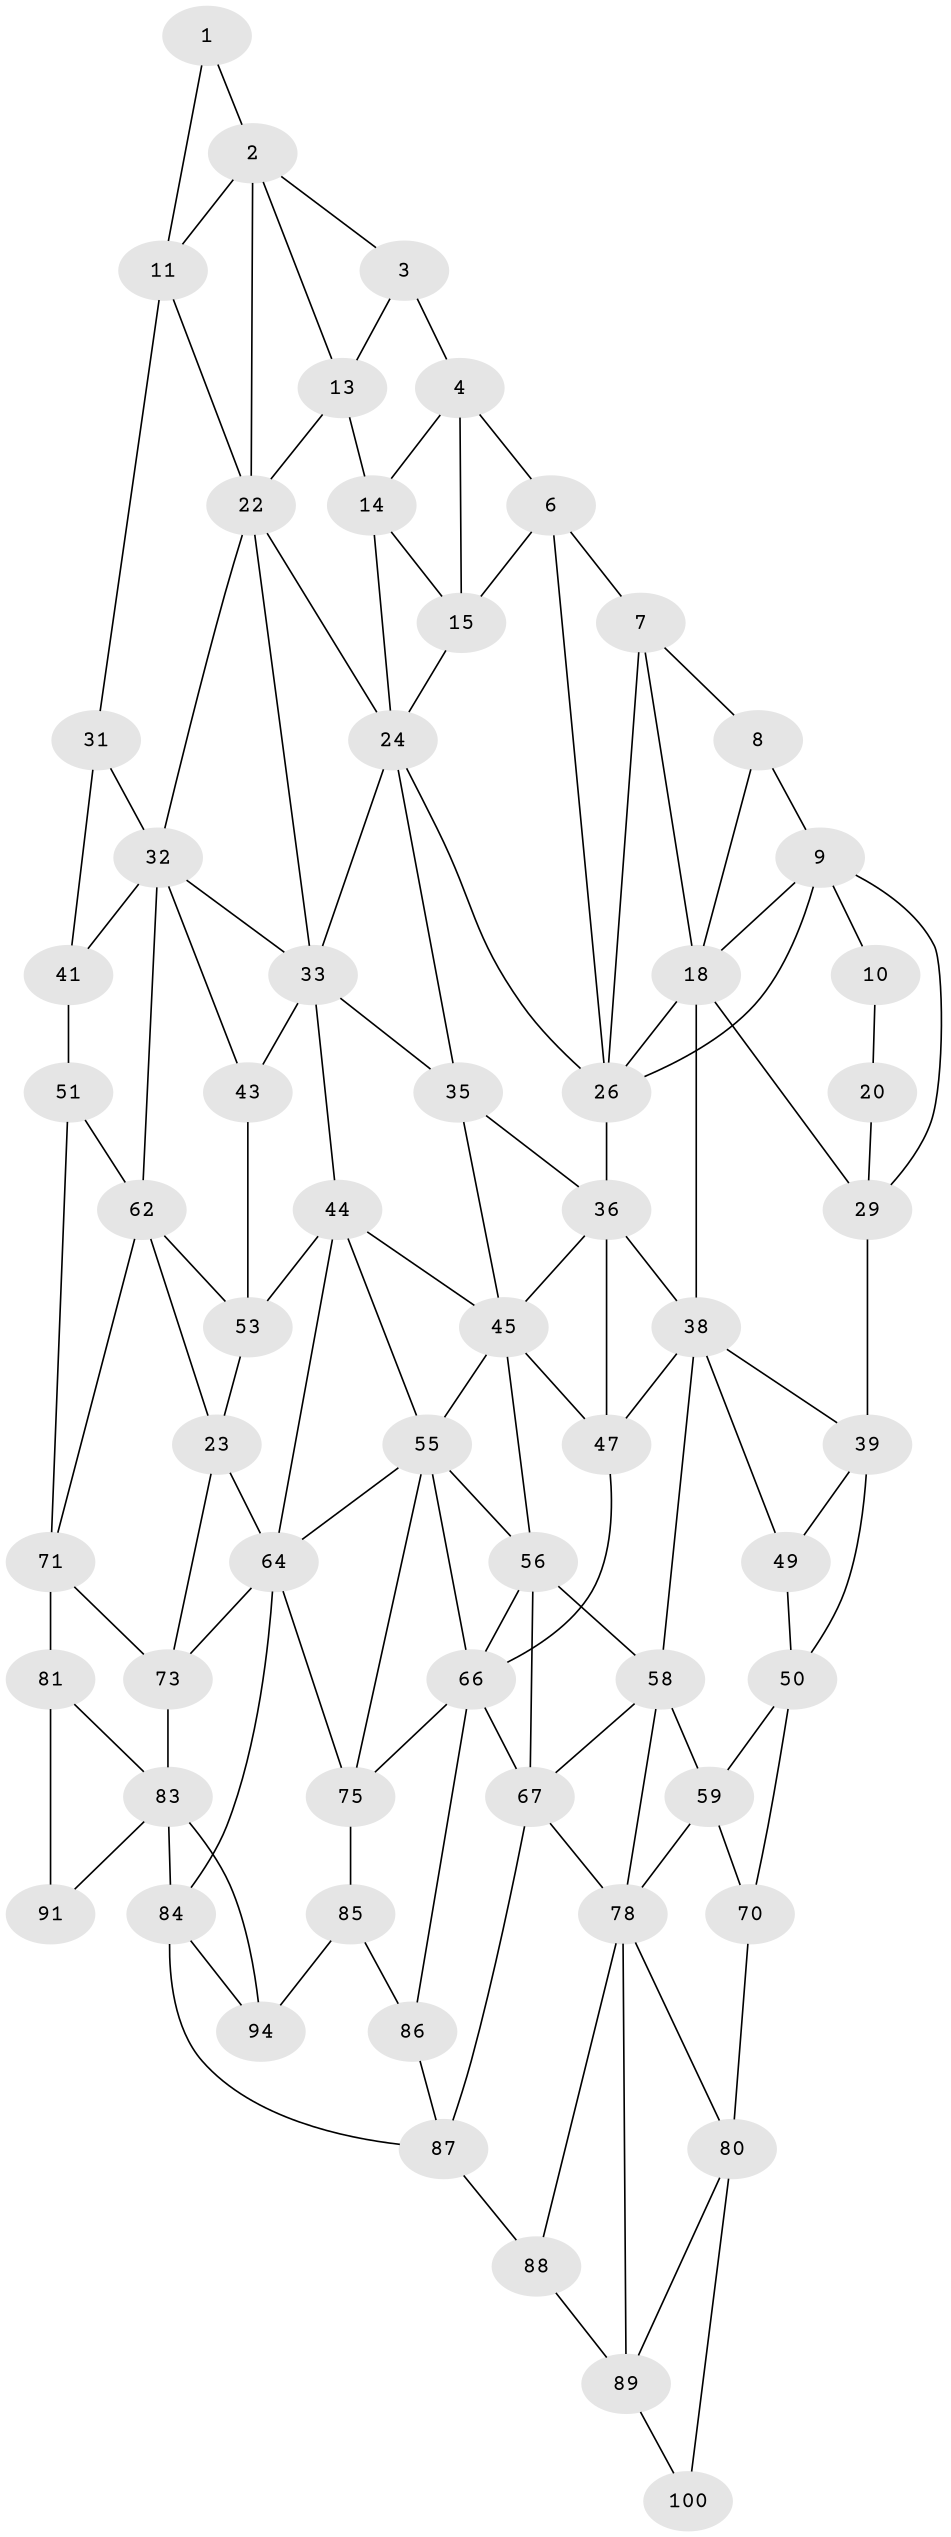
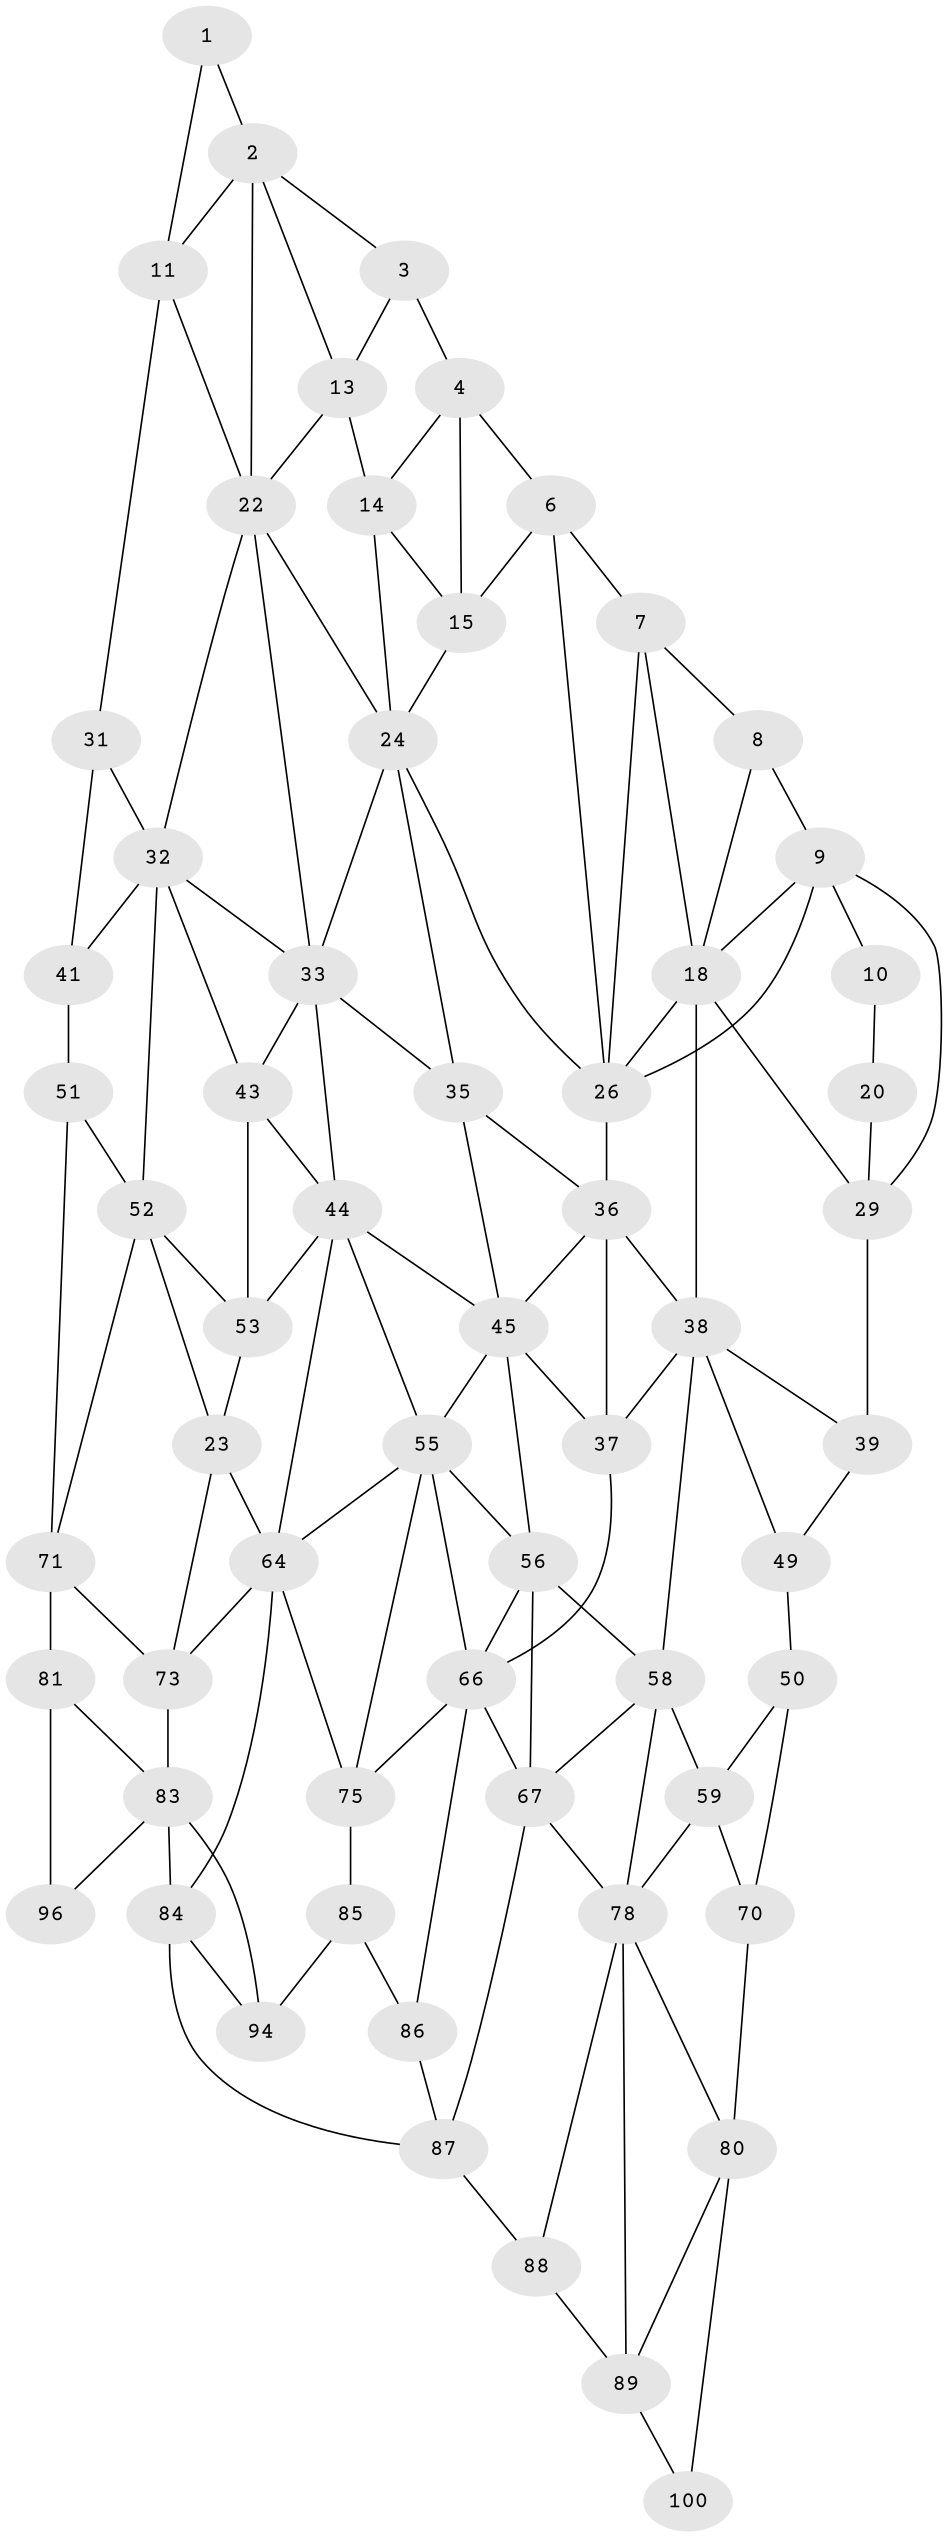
  graph {
    fontname="Courier Prime"
    node [color=gray90 fontname="Courier Prime" style=filled]
    edge [fontname="Courier Prime"]
    2 [super="+12"]
    11 [super="+21"]
    3
    13
    22 [super="+23"]
    1
    31
    4 [super="+5"]
    14
    24 [super="+25"]
    32 [super="+42"]
    33 [super="+34"]
    6 [super="+16"]
    15
    7 [super="+17"]
    26 [super="+27"]
    8
    18 [super="+28"]
    36 [super="+37"]
    9 [super="+19"]
    29 [super="+30"]
    38 [super="+48"]
    10
    20
    39 [super="+40"]
    41
    35
-   47
+   47 [label=37]
    49
    58 [super="+68"]
    43
-   52 [super="+62" label=62]
+   52 [super="+62"]
    44 [super="+54"]
    45 [super="+46"]
    50 [super="+60"]
    51 [super="+61"]
    53
    71 [super="+72"]
    n39 [label=23]
    55 [super="+65"]
    64 [super="+74"]
    56 [super="+57"]
    66 [super="+76"]
    59 [super="+69"]
    67 [super="+77"]
    78 [super="+79"]
    70
    75
    73
    84
    80 [super="+90"]
    81 [super="+82"]
    86 [super="+96"]
    85 [super="+95"]
    87 [super="+97"]
    88 [super="+98"]
    89 [super="+99"]
    83 [super="+93"]
    94
    100
-   91 [super="+92"]
+   91 [super="+92" label=96]
    2 -- 11
    2 -- 3
    2 -- 13
    2 -- 22
    11 -- 22
    11 -- 31
    3 -- 13
    3 -- 4
    13 -- 22
    13 -- 14
    22 -- 24
    22 -- 32
    22 -- 33
    1 -- 2
    1 -- 11
    31 -- 32
    31 -- 41
    4 -- 14
    4 -- 6
    4 -- 15
    14 -- 24
    14 -- 15
    24 -- 33
    24 -- 26
    24 -- 35
    32 -- 33
    32 -- 41
    32 -- 43
    32 -- 52
    33 -- 35
    33 -- 43
    33 -- 44
    6 -- 15
    6 -- 7 [weight=2]
    6 -- 26
    15 -- 24
    7 -- 26
    7 -- 8
    7 -- 18
    26 -- 36 [weight=2]
    8 -- 18
    8 -- 9
    18 -- 26
    18 -- 29
    18 -- 38
    36 -- 38
    36 -- 47
    36 -- 45
    9 -- 26
    9 -- 18
    9 -- 29
    9 -- 10
    29 -- 39 [weight=2]
    38 -- 39
    38 -- 47
    38 -- 49
    38 -- 58
    10 -- 20
    20 -- 29
    39 -- 49
-   39 -- 50
    41 -- 51
    35 -- 36
    35 -- 45
    47 -- 66
    49 -- 50
    58 -- 59 [weight=2]
    58 -- 67
    58 -- 78
+   43 -- 44
    43 -- 53
    52 -- 53
    52 -- 71
    52 -- n39
    44 -- 45
    44 -- 53
    44 -- 55
    44 -- 64
    45 -- 47
    45 -- 55
    45 -- 56
    50 -- 59
    50 -- 70
    51 -- 52 [weight=2]
    51 -- 71
    53 -- n39
    71 -- 73
    71 -- 81 [weight=2]
    n39 -- 64
    n39 -- 73
    55 -- 64
    55 -- 56
    55 -- 66
    55 -- 75
    64 -- 75
    64 -- 73
    64 -- 84
    56 -- 58
    56 -- 66
    56 -- 67
    66 -- 67 [weight=2]
    66 -- 75
    66 -- 86
    59 -- 78
    59 -- 70
    67 -- 78
    67 -- 87
    78 -- 80
    78 -- 88
    78 -- 89
    70 -- 80
    75 -- 85
    73 -- 83
    84 -- 87
    84 -- 94
    80 -- 89
    80 -- 100
    81 -- 83
    81 -- 91 [weight=2]
    86 -- 87 [weight=2]
    85 -- 86 [weight=2]
    85 -- 94
    87 -- 88 [weight=2]
    88 -- 89 [weight=2]
    89 -- 100
    83 -- 84
    83 -- 94
    83 -- 91
  }
